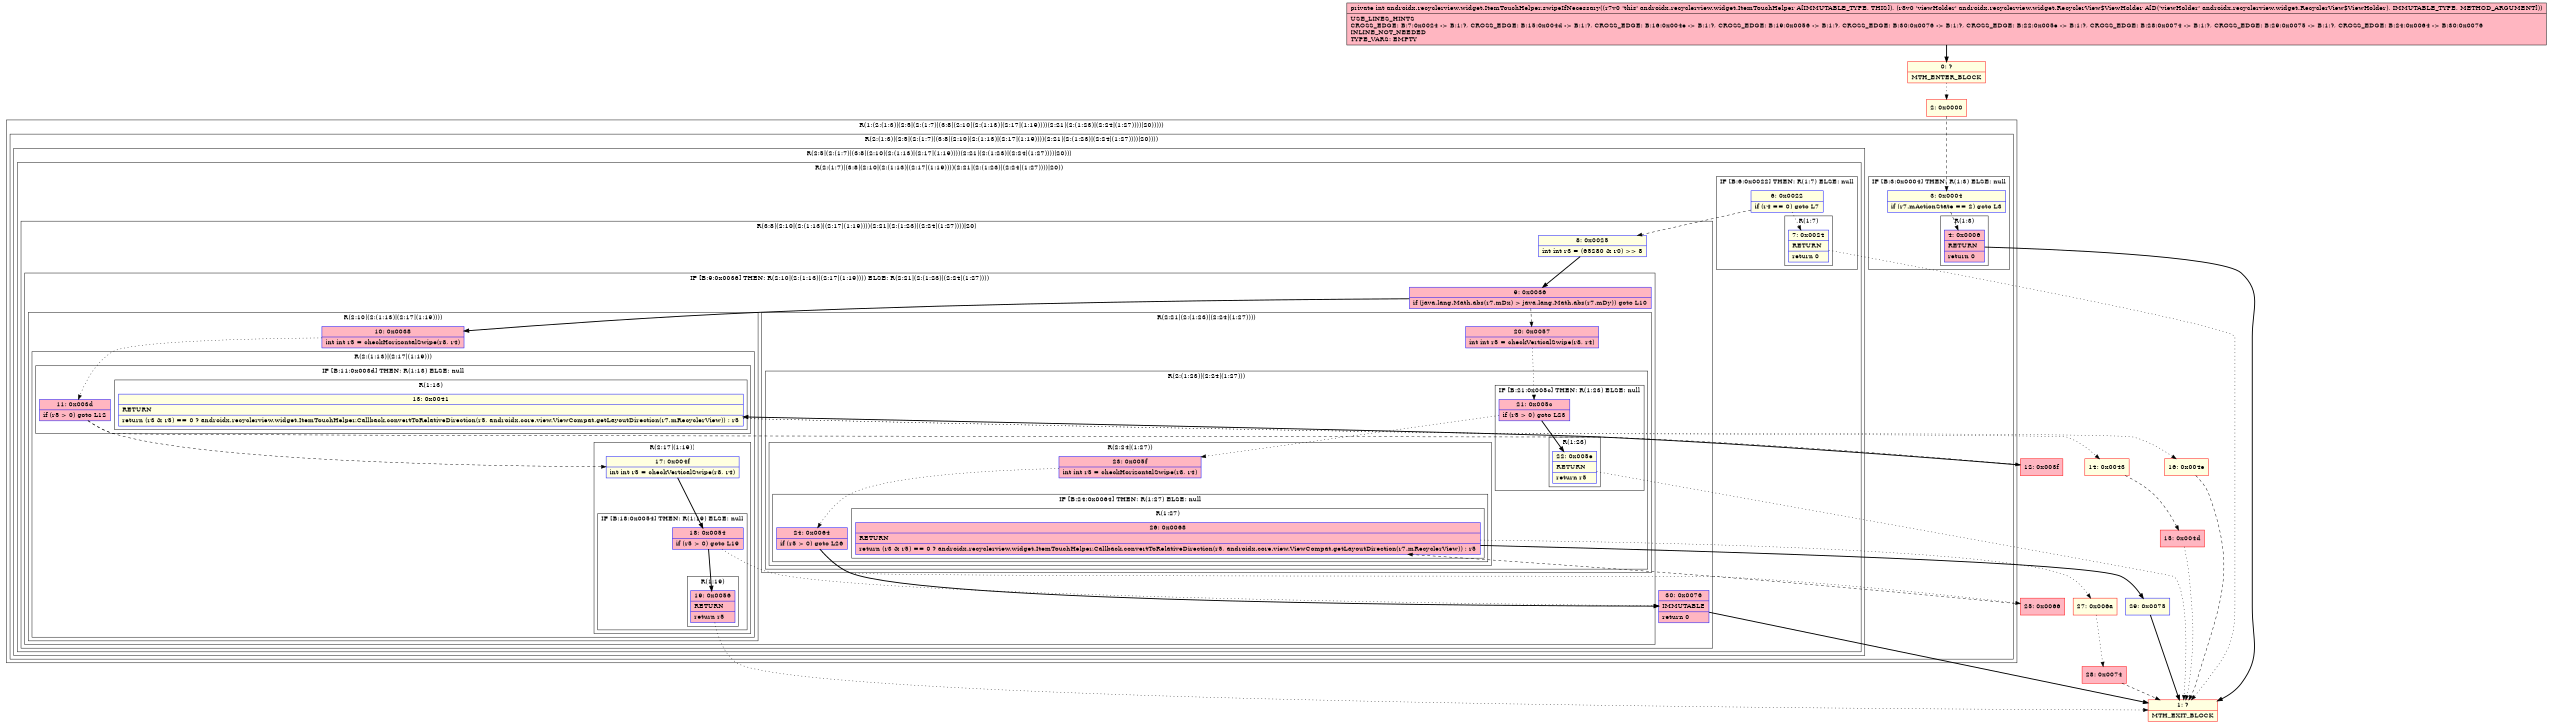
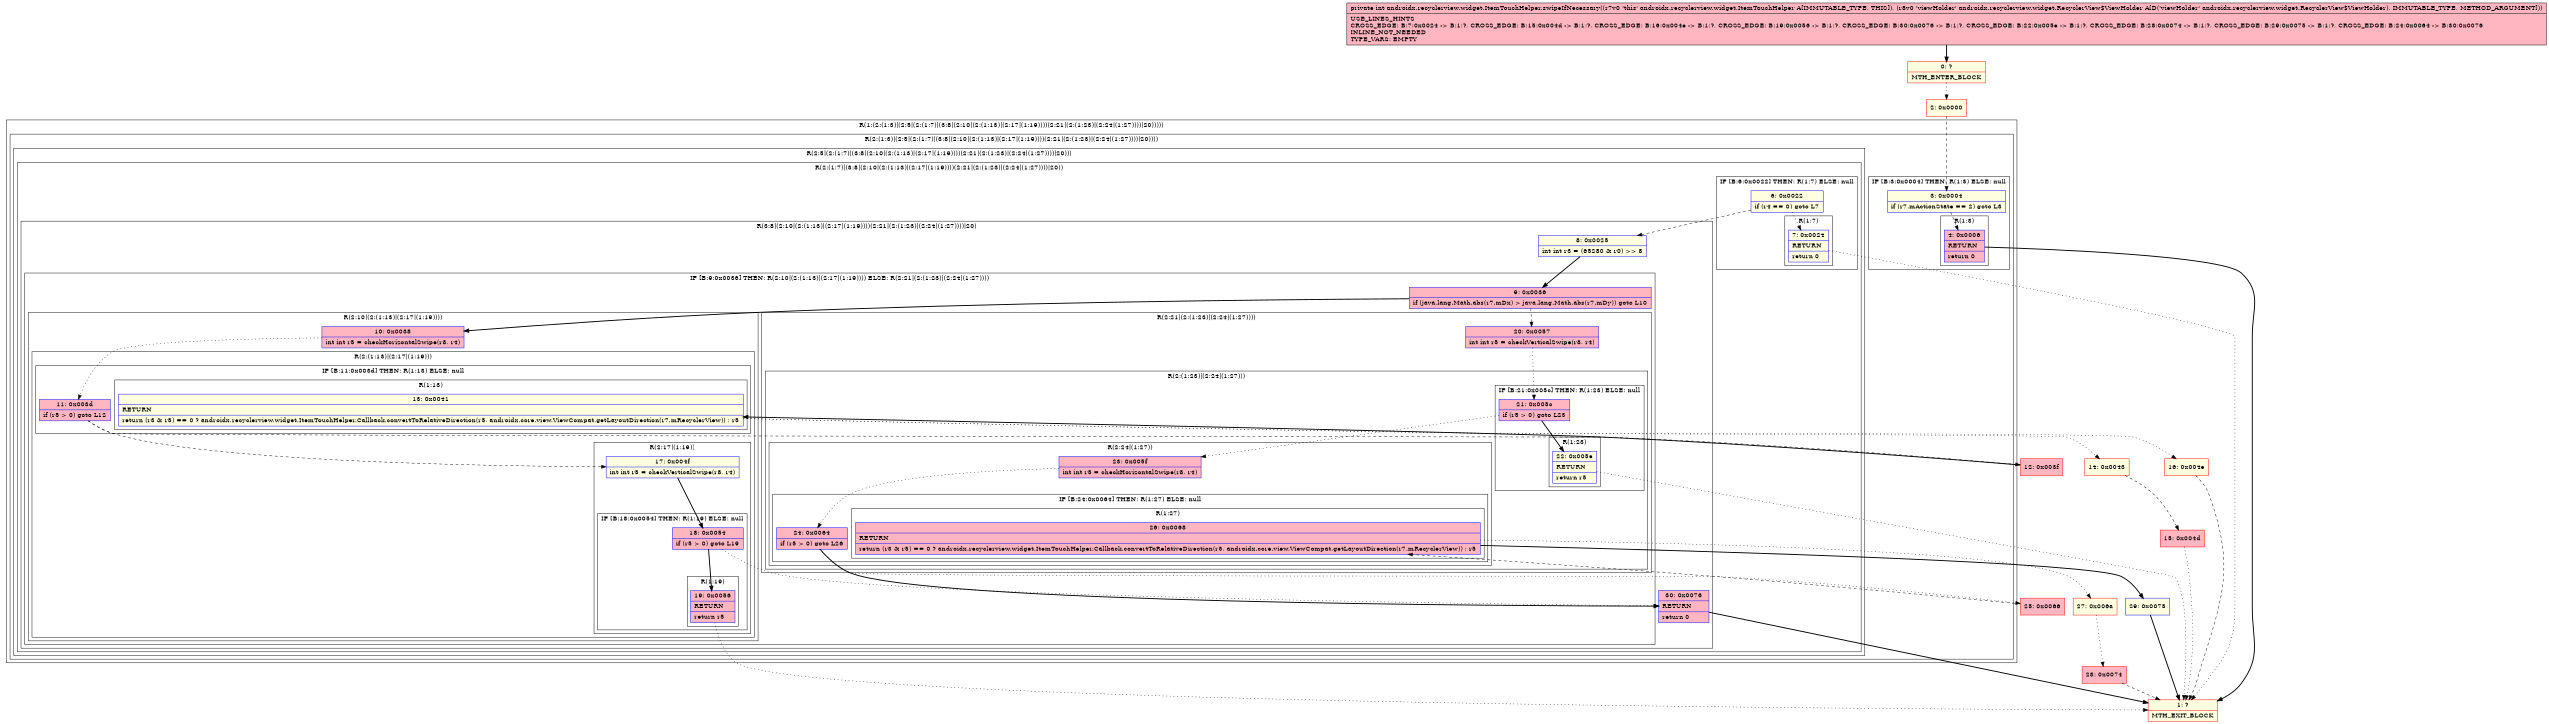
  digraph {
    node [color=blue fillcolor=lightpink shape=record style=filled]
    edge [style=dotted]
    n1 [label="{4\:\ 0x0006|RETURN\l|return 0\l}"]
    n2 [fillcolor=lightyellow label="{3\:\ 0x0004|if (r7.mActionState == 2) goto L3\l}"]
    n3 [fillcolor=lightyellow label="{7\:\ 0x0024|RETURN\l|return 0\l}"]
    n4 [fillcolor=lightyellow label="{6\:\ 0x0022|if (r4 == 0) goto L7\l}"]
    n5 [fillcolor=lightyellow label="{13\:\ 0x0041|RETURN\l|return (r3 & r5) == 0 ? androidx.recyclerview.widget.ItemTouchHelper.Callback.convertToRelativeDirection(r5, androidx.core.view.ViewCompat.getLayoutDirection(r7.mRecyclerView)) : r5\l}"]
    n6 [label="{11\:\ 0x003d|if (r5 \> 0) goto L12\l}"]
    n7 [label="{19\:\ 0x0056|RETURN\l|return r5\l}"]
    n8 [label="{18\:\ 0x0054|if (r5 \> 0) goto L19\l}"]
    n9 [fillcolor=lightyellow label="{17\:\ 0x004f|int int r5 = checkVerticalSwipe(r8, r4)\l}"]
    n10 [label="{10\:\ 0x0038|int int r5 = checkHorizontalSwipe(r8, r4)\l}"]
    n11 [fillcolor=lightyellow label="{22\:\ 0x005e|RETURN\l|return r5\l}"]
    n12 [label="{21\:\ 0x005c|if (r5 \> 0) goto L23\l}"]
    n13 [label="{26\:\ 0x0068|RETURN\l|return (r3 & r5) == 0 ? androidx.recyclerview.widget.ItemTouchHelper.Callback.convertToRelativeDirection(r5, androidx.core.view.ViewCompat.getLayoutDirection(r7.mRecyclerView)) : r5\l}"]
    n14 [label="{24\:\ 0x0064|if (r5 \> 0) goto L26\l}"]
    n15 [label="{23\:\ 0x005f|int int r5 = checkHorizontalSwipe(r8, r4)\l}"]
    n16 [label="{20\:\ 0x0057|int int r5 = checkVerticalSwipe(r8, r4)\l}"]
    n17 [label="{9\:\ 0x0036|if (java.lang.Math.abs(r7.mDx) \> java.lang.Math.abs(r7.mDy)) goto L10\l}"]
    n18 [fillcolor=lightyellow label="{8\:\ 0x0025|int int r3 = (65280 & r0) \>\> 8\l}"]
-   n19 [label="{30\:\ 0x0076|IMMUTABLE\l|return 0\l}"]
+   n19 [label="{30\:\ 0x0076|RETURN\l|return 0\l}"]
    n20 [color=red fillcolor=lightyellow label="{1\:\ ?|MTH_EXIT_BLOCK\l}"]
    n21 [color=red fillcolor=lightyellow label="{14\:\ 0x0043}"]
    n22 [color=red fillcolor=lightyellow label="{16\:\ 0x004e}"]
    n23 [color=red label="{12\:\ 0x003f}"]
    n24 [color=red fillcolor=lightyellow label="{27\:\ 0x006a}"]
    n25 [fillcolor=lightyellow label="{29\:\ 0x0075}"]
    n26 [color=red label="{25\:\ 0x0066}"]
    n27 [color=red label="{15\:\ 0x004d}"]
    n28 [color=red label="{28\:\ 0x0074}"]
    n29 [color=red fillcolor=lightyellow label="{0\:\ ?|MTH_ENTER_BLOCK\l}"]
    n30 [color=red fillcolor=lightyellow label="{2\:\ 0x0000}"]
    n31 [label="{private int androidx.recyclerview.widget.ItemTouchHelper.swipeIfNecessary((r7v0 'this' androidx.recyclerview.widget.ItemTouchHelper A[IMMUTABLE_TYPE, THIS]), (r8v0 'viewHolder' androidx.recyclerview.widget.RecyclerView$ViewHolder A[D('viewHolder' androidx.recyclerview.widget.RecyclerView$ViewHolder), IMMUTABLE_TYPE, METHOD_ARGUMENT]))  | USE_LINES_HINTS\lCROSS_EDGE: B:7:0x0024 \-\> B:1:?, CROSS_EDGE: B:15:0x004d \-\> B:1:?, CROSS_EDGE: B:16:0x004e \-\> B:1:?, CROSS_EDGE: B:19:0x0056 \-\> B:1:?, CROSS_EDGE: B:30:0x0076 \-\> B:1:?, CROSS_EDGE: B:22:0x005e \-\> B:1:?, CROSS_EDGE: B:28:0x0074 \-\> B:1:?, CROSS_EDGE: B:29:0x0075 \-\> B:1:?, CROSS_EDGE: B:24:0x0064 \-\> B:30:0x0076\lINLINE_NOT_NEEDED\lTYPE_VARS: EMPTY\l}" color=""]
    subgraph cluster_1 {
      label="R(1:(2:(1:3)|(2:5|(2:(1:7)|(3:8|(2:10|(2:(1:13)|(2:17|(1:19))))(2:21|(2:(1:23)|(2:24|(1:27))))|20)))))"
      subgraph cluster_2 {
        label="R(2:(1:3)|(2:5|(2:(1:7)|(3:8|(2:10|(2:(1:13)|(2:17|(1:19))))(2:21|(2:(1:23)|(2:24|(1:27))))|20))))"
        subgraph cluster_3 {
          label="IF [B:3:0x0004] THEN: R(1:3) ELSE: null"
          n2
          subgraph cluster_4 {
            label="R(1:3)"
            n1
          }
        }
        subgraph cluster_5 {
          label="R(2:5|(2:(1:7)|(3:8|(2:10|(2:(1:13)|(2:17|(1:19))))(2:21|(2:(1:23)|(2:24|(1:27))))|20)))"
          subgraph cluster_6 {
            label="R(2:(1:7)|(3:8|(2:10|(2:(1:13)|(2:17|(1:19))))(2:21|(2:(1:23)|(2:24|(1:27))))|20))"
            subgraph cluster_7 {
              label="IF [B:6:0x0022] THEN: R(1:7) ELSE: null"
              n4
              subgraph cluster_8 {
                label="R(1:7)"
                n3
              }
            }
            subgraph cluster_9 {
              label="R(3:8|(2:10|(2:(1:13)|(2:17|(1:19))))(2:21|(2:(1:23)|(2:24|(1:27))))|20)"
              n18
              n19
              subgraph cluster_10 {
                label="IF [B:9:0x0036] THEN: R(2:10|(2:(1:13)|(2:17|(1:19)))) ELSE: R(2:21|(2:(1:23)|(2:24|(1:27))))"
                n17
                subgraph cluster_11 {
                  label="R(2:10|(2:(1:13)|(2:17|(1:19))))"
                  n10
                  subgraph cluster_12 {
                    label="R(2:(1:13)|(2:17|(1:19)))"
                    subgraph cluster_13 {
                      label="IF [B:11:0x003d] THEN: R(1:13) ELSE: null"
                      n6
                      subgraph cluster_14 {
                        label="R(1:13)"
                        n5
                      }
                    }
                    subgraph cluster_15 {
                      label="R(2:17|(1:19))"
                      n9
                      subgraph cluster_16 {
                        label="IF [B:18:0x0054] THEN: R(1:19) ELSE: null"
                        n8
                        subgraph cluster_17 {
                          label="R(1:19)"
                          n7
                        }
                      }
                    }
                  }
                }
                subgraph cluster_18 {
                  label="R(2:21|(2:(1:23)|(2:24|(1:27))))"
                  n16
                  subgraph cluster_19 {
                    label="R(2:(1:23)|(2:24|(1:27)))"
                    subgraph cluster_20 {
                      label="IF [B:21:0x005c] THEN: R(1:23) ELSE: null"
                      n12
                      subgraph cluster_21 {
                        label="R(1:23)"
                        n11
                      }
                    }
                    subgraph cluster_22 {
                      label="R(2:24|(1:27))"
                      n15
                      subgraph cluster_23 {
                        label="IF [B:24:0x0064] THEN: R(1:27) ELSE: null"
                        n14
                        subgraph cluster_24 {
                          label="R(1:27)"
                          n13
                        }
                      }
                    }
                  }
                }
              }
            }
          }
        }
      }
    }
    n1 -> n20 [style=bold]
    n2 -> n1 [style=dashed]
    n3 -> n20
    n4 -> n3
    n4 -> n18 [style=dashed]
    n5 -> n21
    n5 -> n22
    n6 -> n9 [style=dashed]
    n6 -> n23 [style=dashed]
    n7 -> n20
    n8 -> n7 [style=bold]
    n8 -> n19
    n9 -> n8 [style=bold]
    n10 -> n6
    n11 -> n20
    n12 -> n11 [style=bold]
    n12 -> n15
    n13 -> n24
    n13 -> n25 [style=bold]
    n14 -> n19 [style=bold]
    n14 -> n26
    n15 -> n14
    n16 -> n12
    n17 -> n10 [style=bold]
    n17 -> n16 [style=dashed]
    n18 -> n17 [style=bold]
    n19 -> n20 [style=bold]
    n21 -> n27 [style=dashed]
    n22 -> n20 [style=dashed]
    n23 -> n5 [style=bold]
    n24 -> n28
    n25 -> n20 [style=bold]
    n26 -> n13 [style=dashed]
    n27 -> n20
    n28 -> n20 [style=dashed]
    n29 -> n30
    n30 -> n2 [style=dashed]
    n31 -> n29 [style=bold]
  }
